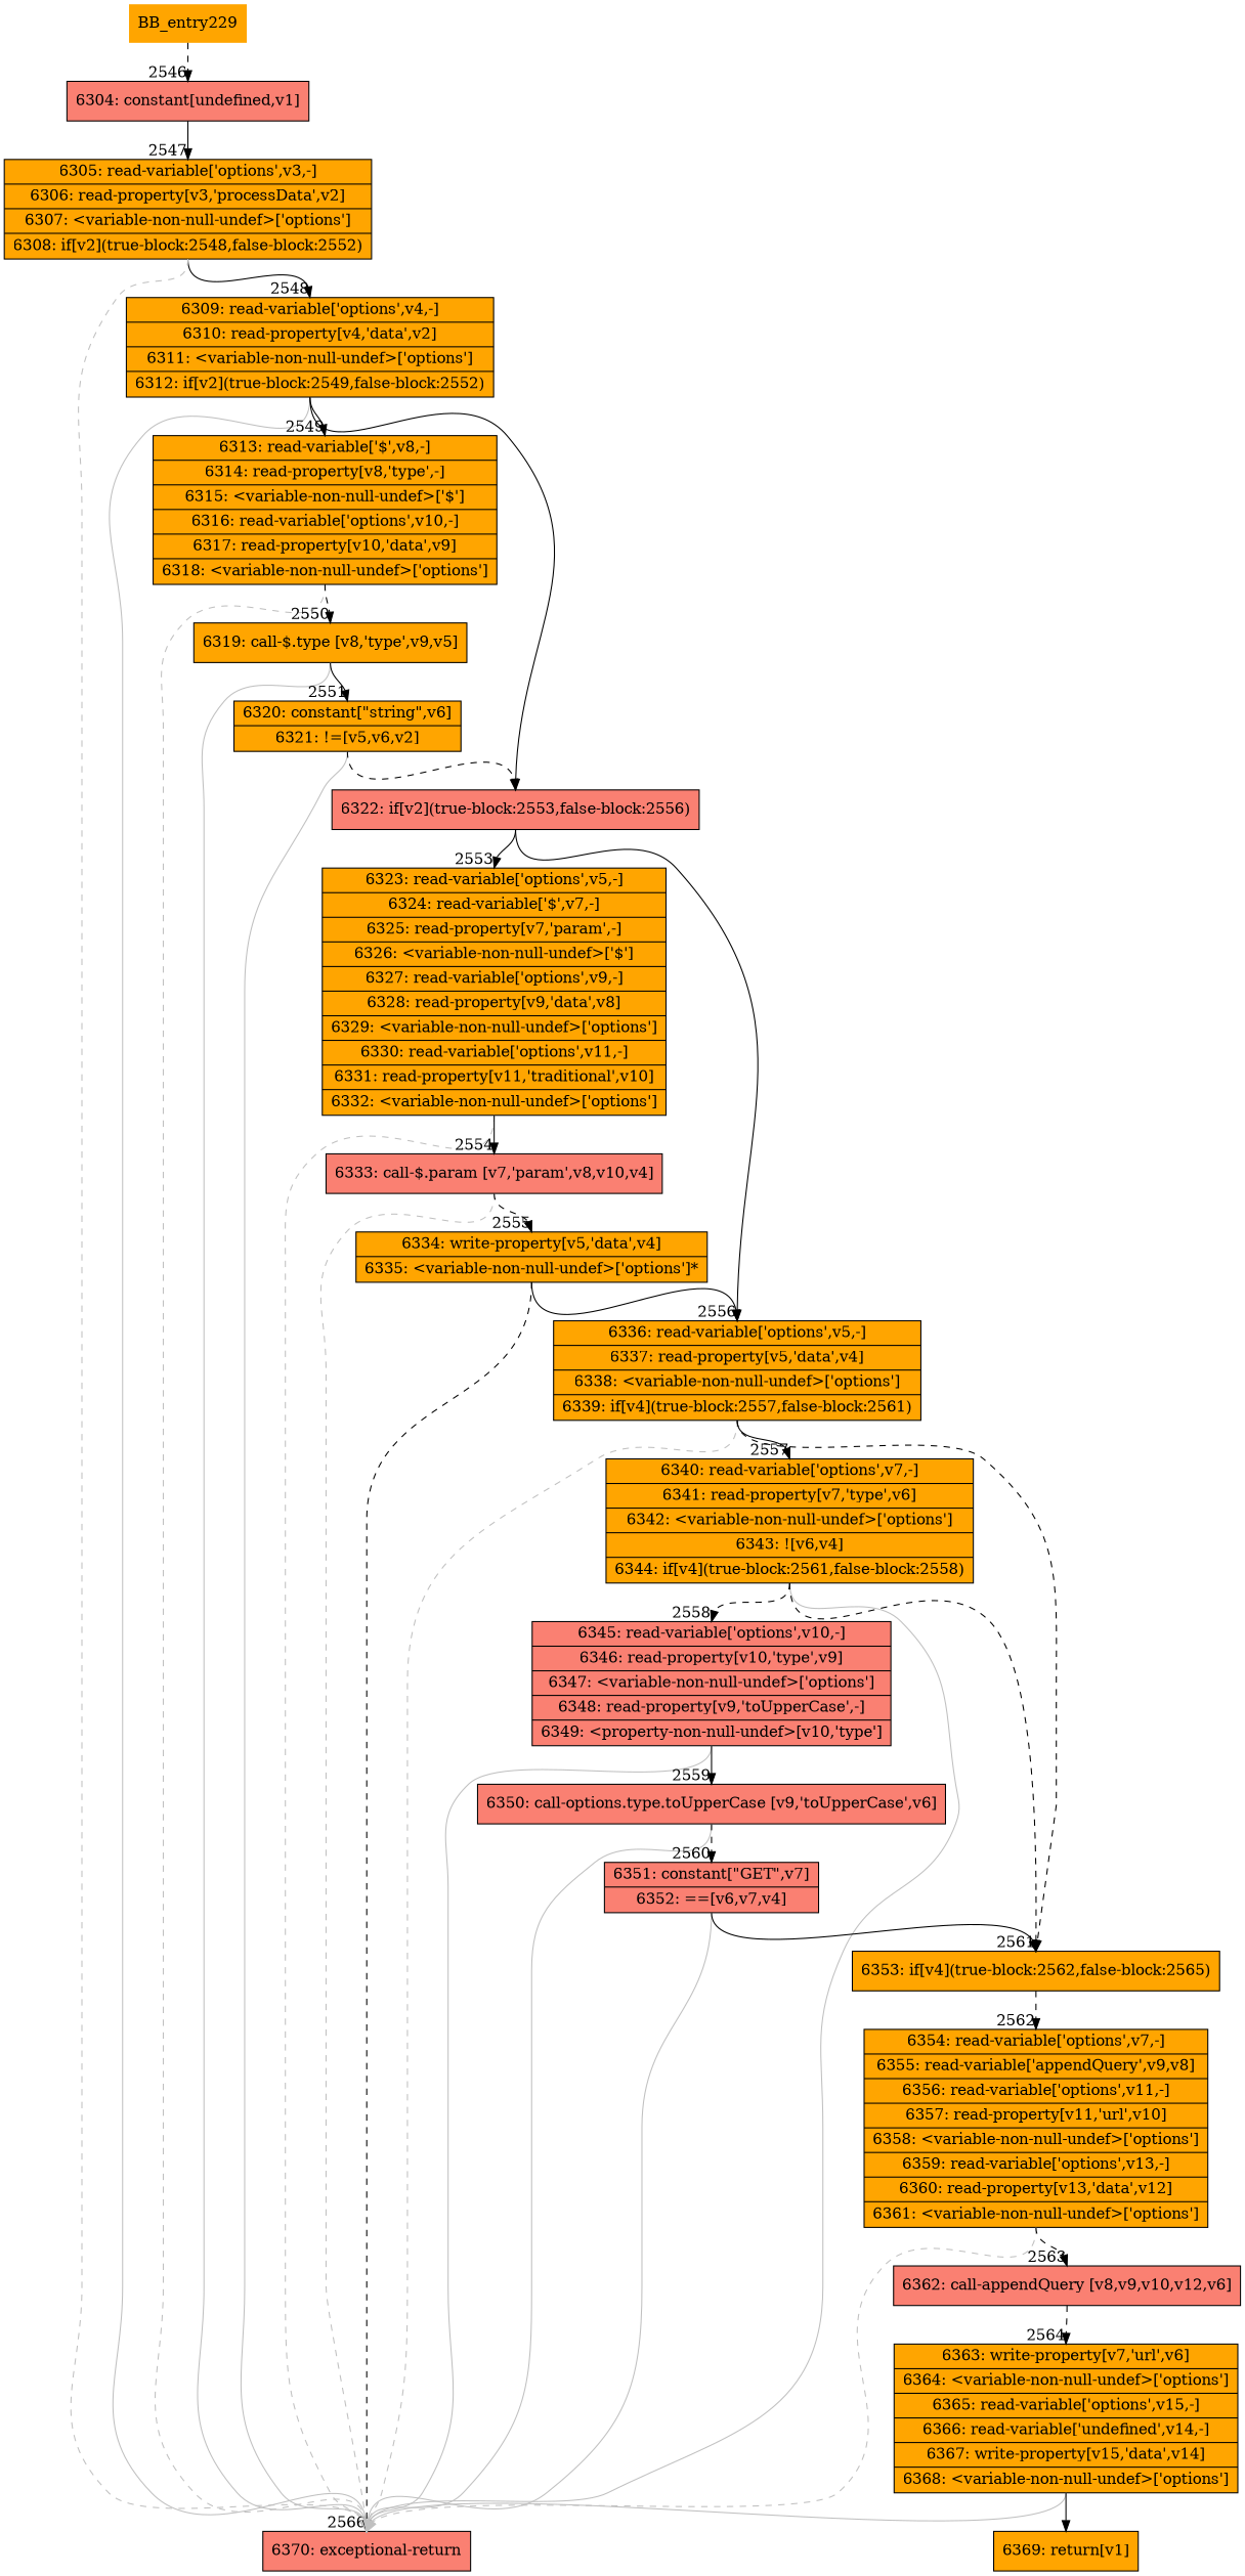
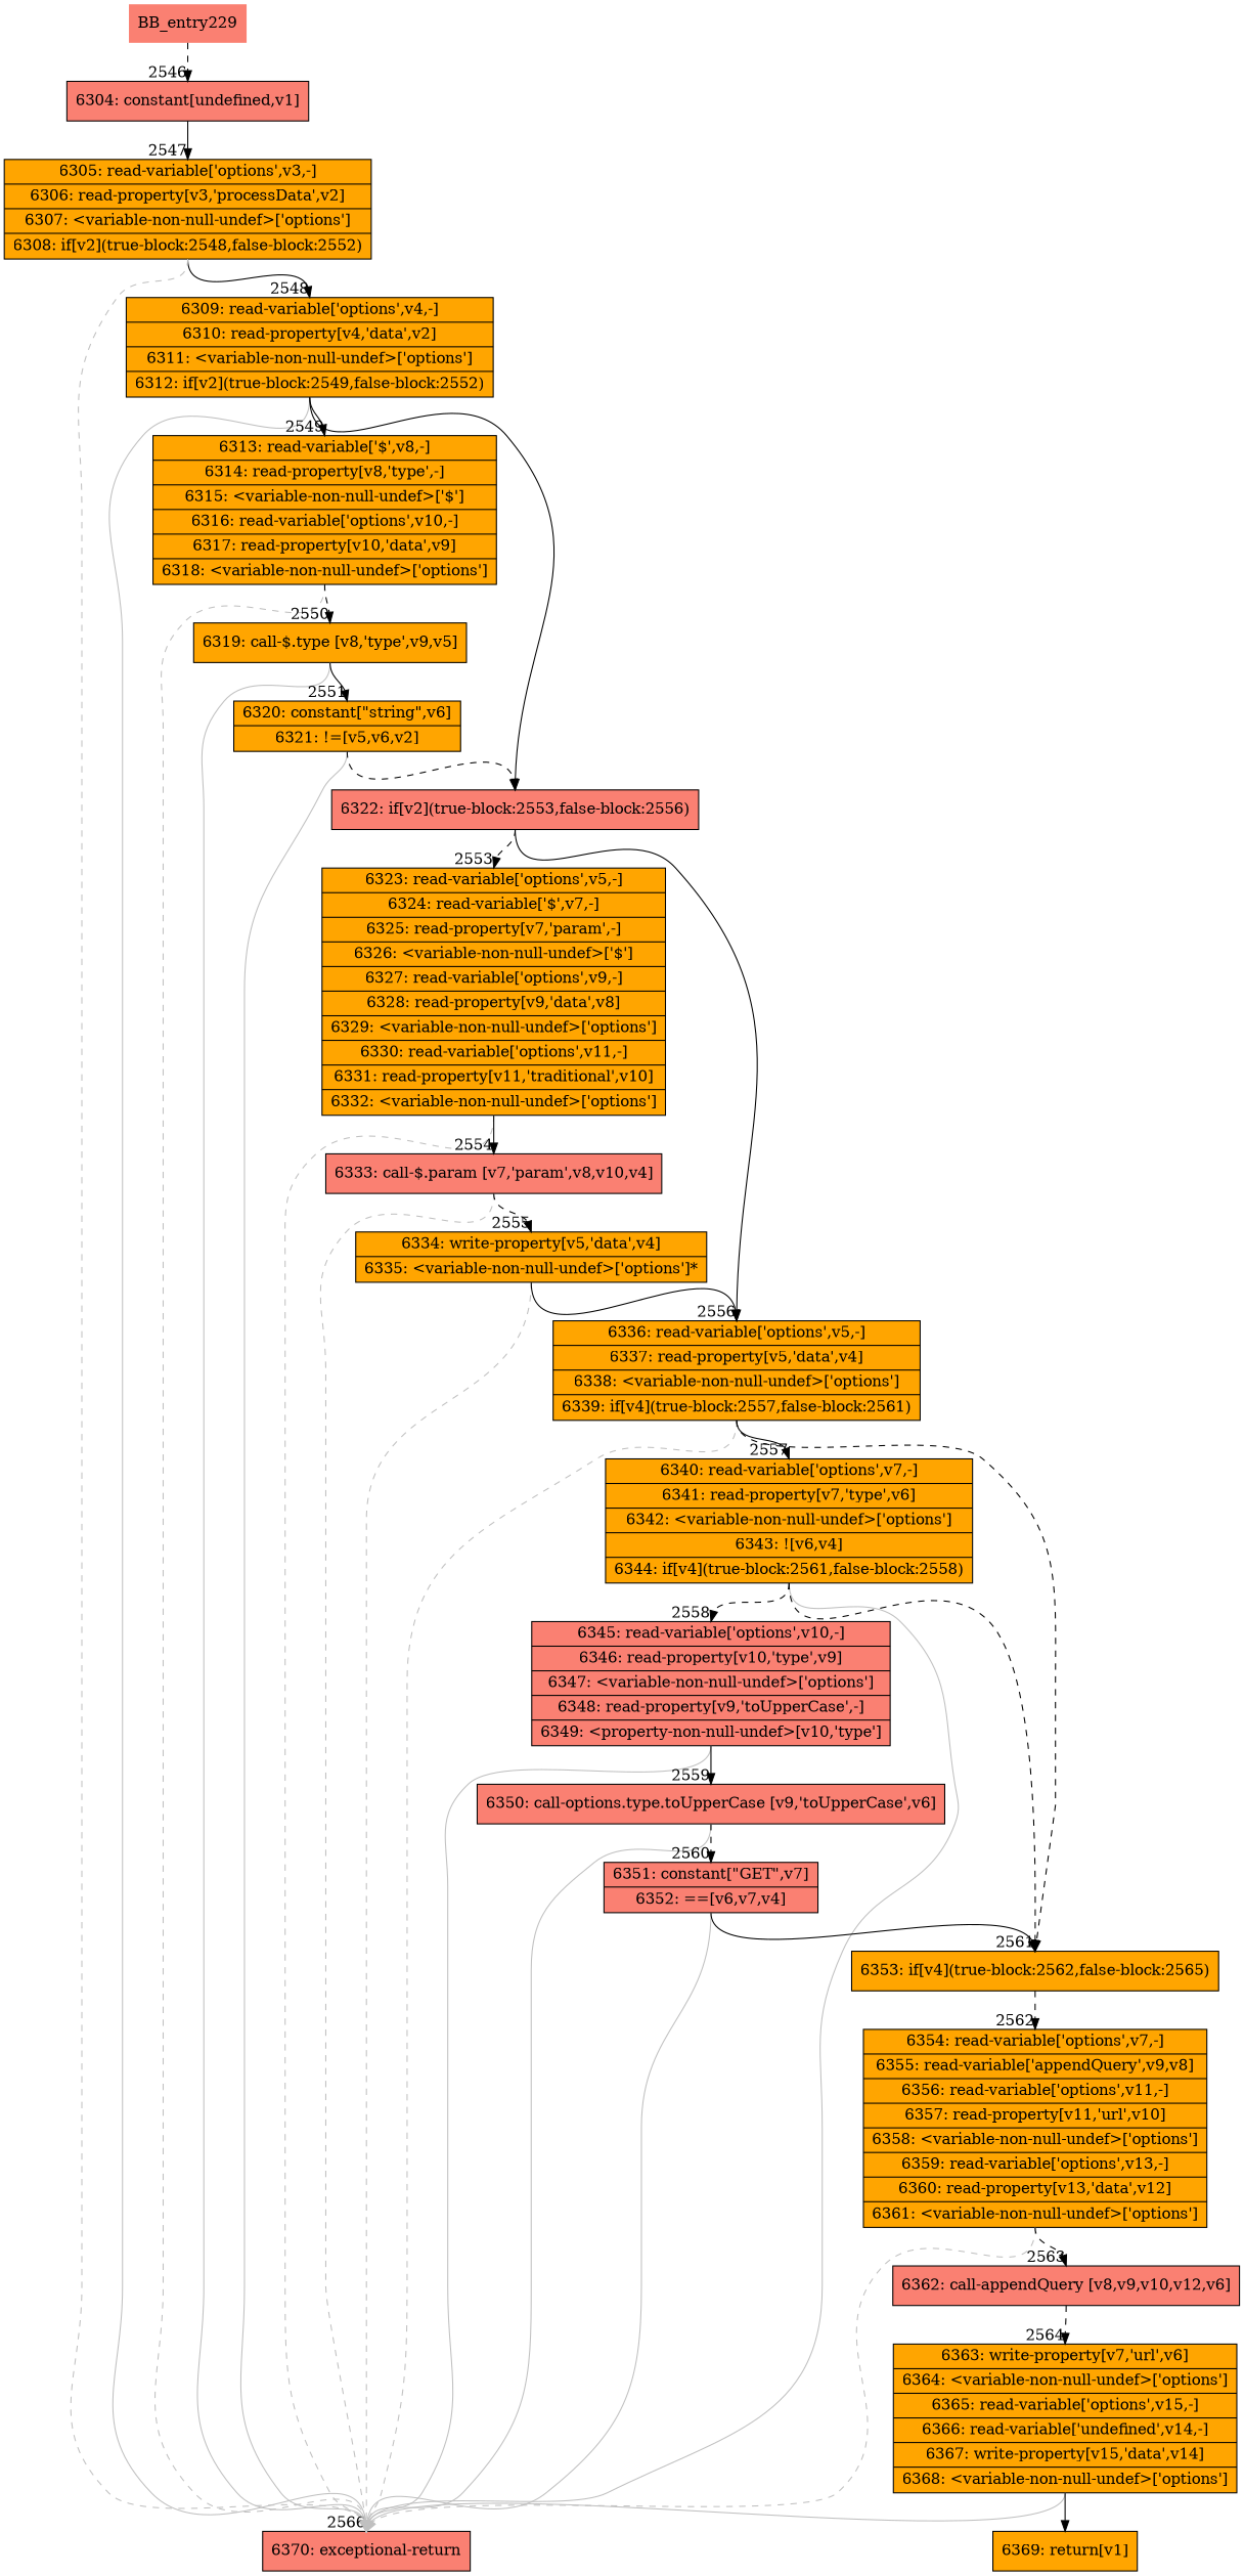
  digraph {
    rankdir=TD
    node [fillcolor=orange shape=record style=filled]
    edge [headport=n style=solid tailport=s]
-   BB_entry229 [shape=none]
+   BB_entry229 [fillcolor=salmon shape=none]
    n2 [fillcolor=salmon label="{6304: constant[undefined,v1]}"]
    n3 [label="{6305: read-variable['options',v3,-]|6306: read-property[v3,'processData',v2]|6307: \<variable-non-null-undef\>['options']|6308: if[v2](true-block:2548,false-block:2552)}"]
    n4 [label="{6309: read-variable['options',v4,-]|6310: read-property[v4,'data',v2]|6311: \<variable-non-null-undef\>['options']|6312: if[v2](true-block:2549,false-block:2552)}"]
    n5 [fillcolor=salmon label="{6370: exceptional-return}"]
    n6 [fillcolor=salmon label="{6322: if[v2](true-block:2553,false-block:2556)}"]
    n7 [label="{6323: read-variable['options',v5,-]|6324: read-variable['$',v7,-]|6325: read-property[v7,'param',-]|6326: \<variable-non-null-undef\>['$']|6327: read-variable['options',v9,-]|6328: read-property[v9,'data',v8]|6329: \<variable-non-null-undef\>['options']|6330: read-variable['options',v11,-]|6331: read-property[v11,'traditional',v10]|6332: \<variable-non-null-undef\>['options']}"]
    n8 [label="{6336: read-variable['options',v5,-]|6337: read-property[v5,'data',v4]|6338: \<variable-non-null-undef\>['options']|6339: if[v4](true-block:2557,false-block:2561)}"]
    n9 [label="{6313: read-variable['$',v8,-]|6314: read-property[v8,'type',-]|6315: \<variable-non-null-undef\>['$']|6316: read-variable['options',v10,-]|6317: read-property[v10,'data',v9]|6318: \<variable-non-null-undef\>['options']}"]
    n10 [fillcolor=salmon label="{6333: call-$.param [v7,'param',v8,v10,v4]}"]
    n11 [label="{6353: if[v4](true-block:2562,false-block:2565)}"]
    n12 [label="{6340: read-variable['options',v7,-]|6341: read-property[v7,'type',v6]|6342: \<variable-non-null-undef\>['options']|6343: ![v6,v4]|6344: if[v4](true-block:2561,false-block:2558)}"]
    n13 [label="{6319: call-$.type [v8,'type',v9,v5]}"]
    n14 [label="{6320: constant[\"string\",v6]|6321: !=[v5,v6,v2]}"]
    n15 [label="{6334: write-property[v5,'data',v4]|6335: \<variable-non-null-undef\>['options']*}"]
    n16 [label="{6354: read-variable['options',v7,-]|6355: read-variable['appendQuery',v9,v8]|6356: read-variable['options',v11,-]|6357: read-property[v11,'url',v10]|6358: \<variable-non-null-undef\>['options']|6359: read-variable['options',v13,-]|6360: read-property[v13,'data',v12]|6361: \<variable-non-null-undef\>['options']}"]
    n17 [fillcolor=salmon label="{6345: read-variable['options',v10,-]|6346: read-property[v10,'type',v9]|6347: \<variable-non-null-undef\>['options']|6348: read-property[v9,'toUpperCase',-]|6349: \<property-non-null-undef\>[v10,'type']}"]
    n18 [fillcolor=salmon label="{6362: call-appendQuery [v8,v9,v10,v12,v6]}"]
    n19 [label="{6369: return[v1]}"]
    n20 [fillcolor=salmon label="{6350: call-options.type.toUpperCase [v9,'toUpperCase',v6]}"]
    n21 [fillcolor=salmon label="{6351: constant[\"GET\",v7]|6352: ==[v6,v7,v4]}"]
    n22 [label="{6363: write-property[v7,'url',v6]|6364: \<variable-non-null-undef\>['options']|6365: read-variable['options',v15,-]|6366: read-variable['undefined',v14,-]|6367: write-property[v15,'data',v14]|6368: \<variable-non-null-undef\>['options']}"]
    BB_entry229 -> n2 [headlabel="    2546" style=dashed]
    n2 -> n3 [headlabel="      2547"]
    n3 -> n4 [headlabel="      2548"]
    n3 -> n5 [color=gray headlabel="      2566" style=dashed]
    n4 -> n5 [color=gray]
    n4 -> n6
    n4 -> n9 [headlabel="      2549"]
-   n6 -> n7 [headlabel="      2553"]
+   n6 -> n7 [headlabel="      2553" style=dashed]
    n6 -> n8 [headlabel="      2556"]
    n7 -> n5 [color=gray style=dashed]
    n7 -> n10 [headlabel="      2554"]
    n8 -> n5 [color=gray style=dashed]
    n8 -> n11 [headlabel="      2561" style=dashed]
    n8 -> n12 [headlabel="      2557"]
    n9 -> n5 [color=gray style=dashed]
    n9 -> n13 [headlabel="      2550" style=dashed]
    n10 -> n5 [color=gray style=dashed]
    n10 -> n15 [headlabel="      2555" style=dashed]
    n11 -> n16 [headlabel="      2562" style=dashed]
    n12 -> n5 [color=gray]
    n12 -> n11 [style=dashed]
    n12 -> n17 [headlabel="      2558" style=dashed]
    n13 -> n5 [color=gray]
    n13 -> n14 [headlabel="      2551"]
    n14 -> n5 [color=gray]
    n14 -> n6 [style=dashed]
-   n15 -> n5 [color=black style=dashed]
+   n15 -> n5 [color=gray style=dashed]
    n15 -> n8
    n16 -> n5 [color=gray style=dashed]
    n16 -> n18 [headlabel="      2563" style=dashed]
    n17 -> n5 [color=gray]
    n17 -> n20 [headlabel="      2559"]
    n18 -> n22 [headlabel="      2564" style=dashed]
    n20 -> n5 [color=gray]
    n20 -> n21 [headlabel="      2560" style=dashed]
    n21 -> n5 [color=gray]
    n21 -> n11
    n22 -> n5 [color=gray]
    n22 -> n19
  }
